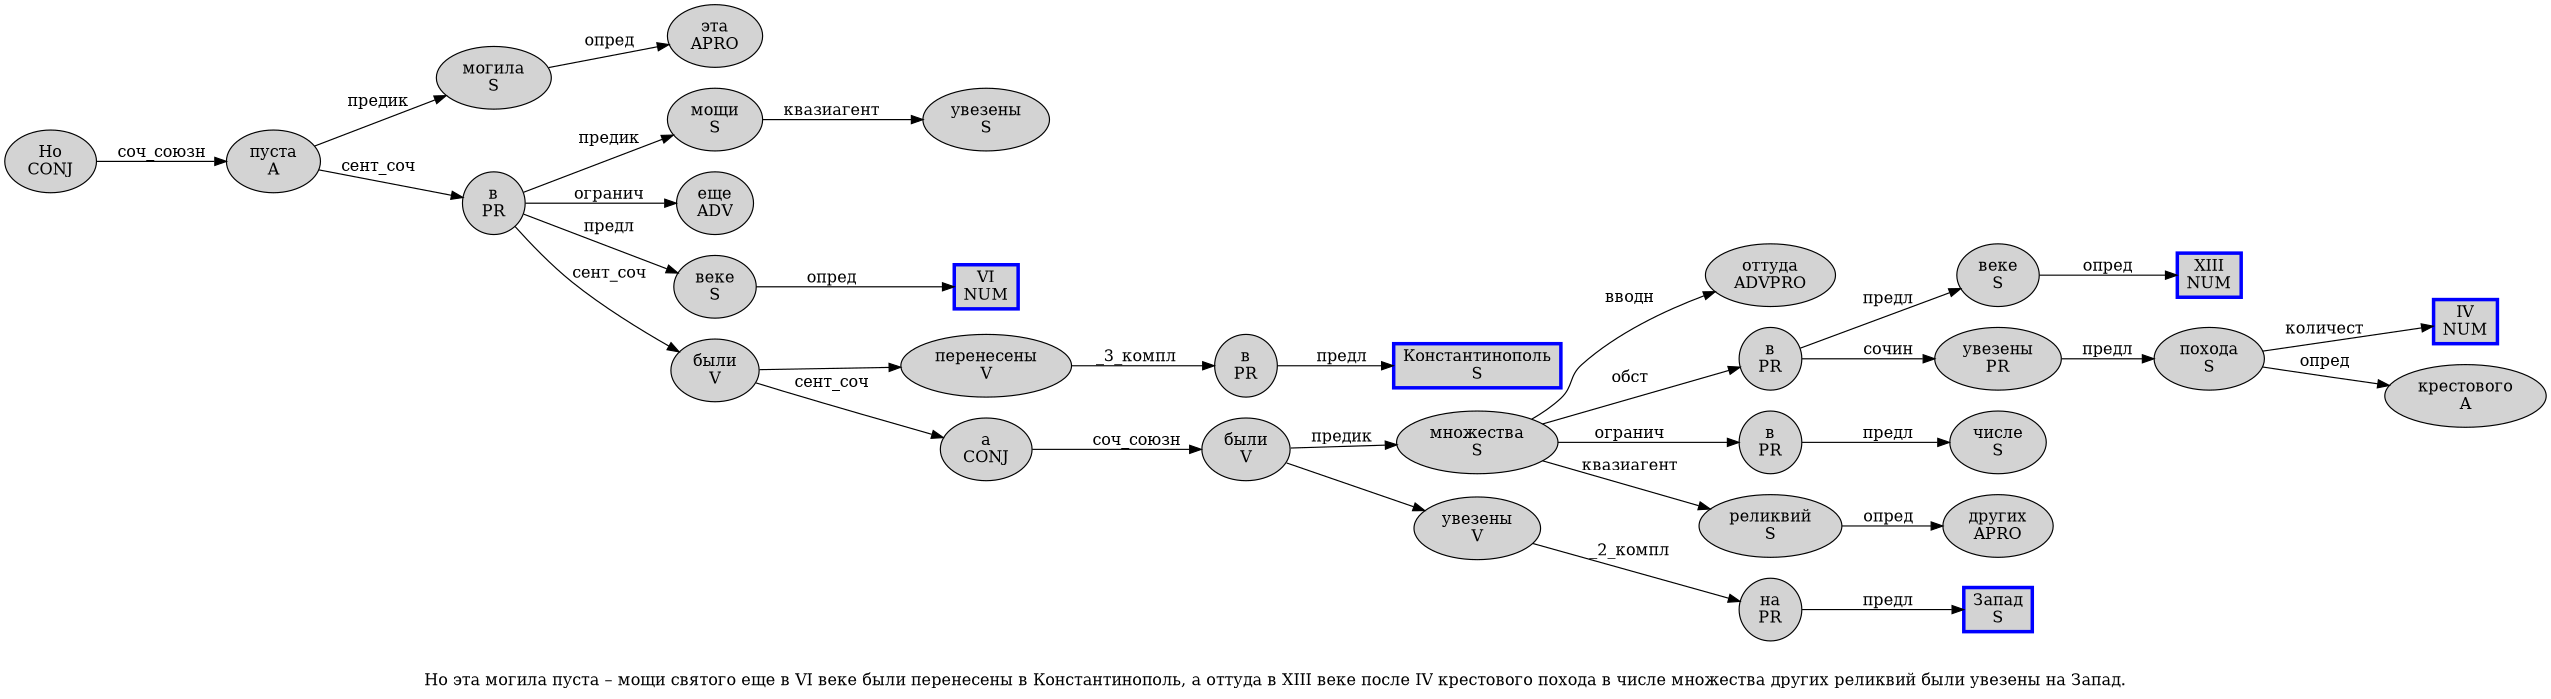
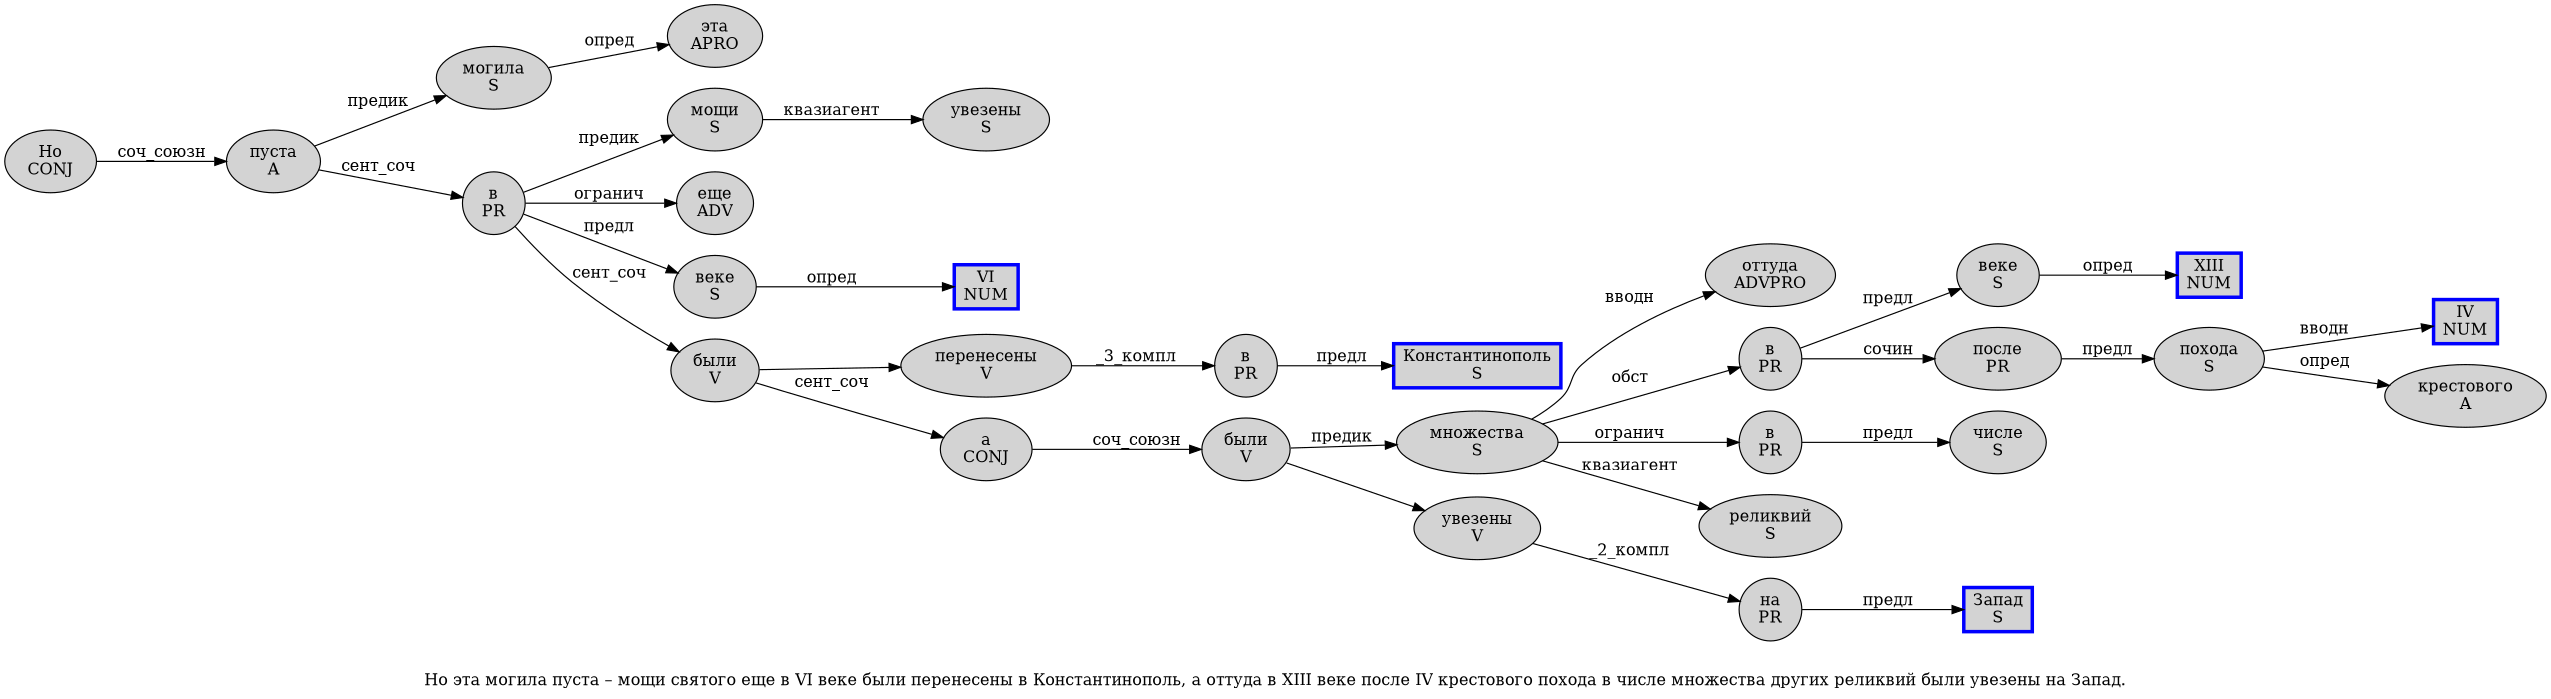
  digraph {
    label="Но эта могила пуста – мощи святого еще в VI веке были перенесены в Константинополь, а оттуда в XIII веке после IV крестового похода в числе множества других реликвий были увезены на Запад."
    rankdir=LR
    node [fillcolor=lightgray penwidth=1 shape=ellipse style=filled]
    n1 [label="Но\nCONJ"]
    n2 [label="пуста\nA"]
    n3 [label="могила\nS"]
    n4 [label="в\nPR"]
    n5 [label="эта\nAPRO"]
    n6 [label="мощи\nS"]
    n7 [label="еще\nADV"]
    n8 [label="веке\nS"]
    n9 [label="были\nV"]
    n10 [label="увезены\nS"]
    n11 [color=blue label="VI\nNUM" penwidth=3 shape=box]
    n12 [label="перенесены\nV"]
    n13 [label="а\nCONJ"]
    n14 [label="в\nPR"]
    n15 [label="были\nV"]
    n16 [color=blue label="Константинополь\nS" penwidth=3 shape=box]
    n17 [label="множества\nS"]
    n18 [label="увезены\nV"]
    n19 [label="оттуда\nADVPRO"]
    n20 [label="в\nPR"]
    n21 [label="веке\nS"]
-   n22 [label="увезены\nPR"]
+   n22 [label="после\nPR"]
    n23 [color=blue label="XIII\nNUM" penwidth=3 shape=box]
    n24 [label="похода\nS"]
    n25 [color=blue label="IV\nNUM" penwidth=3 shape=box]
    n26 [label="крестового\nA"]
    n27 [label="в\nPR"]
    n28 [label="числе\nS"]
    n29 [label="реликвий\nS"]
-   n30 [label="других\nAPRO"]
    n31 [label="на\nPR"]
    n32 [color=blue label="Запад\nS" penwidth=3 shape=box]
    n1 -> n2 [label="соч_союзн"]
    n2 -> n3 [label="предик"]
    n2 -> n4 [label="сент_соч"]
    n3 -> n5 [label="опред"]
    n4 -> n6 [label="предик"]
    n4 -> n7 [label="огранич"]
    n4 -> n8 [label="предл"]
    n4 -> n9 [label="сент_соч"]
    n6 -> n10 [label="квазиагент"]
    n8 -> n11 [label="опред"]
    n9 -> n12
    n9 -> n13 [label="сент_соч"]
    n12 -> n14 [label="_3_компл"]
    n13 -> n15 [label="соч_союзн"]
    n14 -> n16 [label="предл"]
    n15 -> n17 [label="предик"]
    n15 -> n18
    n17 -> n19 [label="вводн"]
    n17 -> n20 [label="обст"]
    n17 -> n27 [label="огранич"]
    n17 -> n29 [label="квазиагент"]
    n18 -> n31 [label="_2_компл"]
    n20 -> n21 [label="предл"]
    n20 -> n22 [label="сочин"]
    n21 -> n23 [label="опред"]
    n22 -> n24 [label="предл"]
-   n24 -> n25 [label="количест"]
+   n24 -> n25 [label="вводн"]
    n24 -> n26 [label="опред"]
    n27 -> n28 [label="предл"]
-   n29 -> n30 [label="опред"]
    n31 -> n32 [label="предл"]
  }
